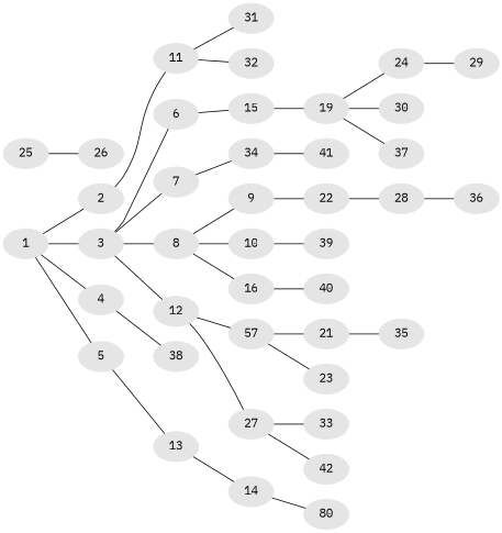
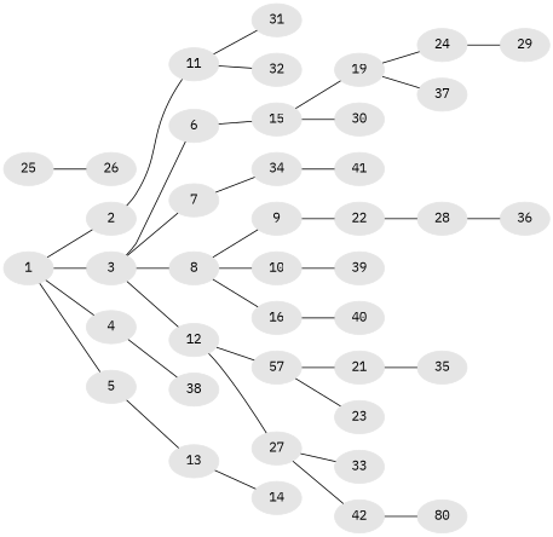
  graph {
    fontname="IBM Plex Mono"
    rankdir=LR
    node [color=gray90 fontname="IBM Plex Mono" style=filled]
    edge [fontname="IBM Plex Mono" weight=1.0]
    1
    2
    3
    4
    5
    11
    6
    7
    8
    12
    38
    13
    31
    32
    15
    34
    9
    10
    16
    n20 [label=57]
    27
    14
    19
    41
    22
    39
    40
    28
    21
    23
    33
    42
    n33 [label=80]
    24
    30
    37
    35
    25
    26
    29
    36
    1 -- 2 [weight=2.0]
    1 -- 3
    1 -- 4
    1 -- 5
    2 -- 11
    3 -- 6
    3 -- 7
    3 -- 8
    3 -- 12
    4 -- 38
    5 -- 13
    11 -- 31 [weight=2.0]
    11 -- 32
    6 -- 15
    7 -- 34
    8 -- 9
    8 -- 10 [weight=3.0]
    8 -- 16
    12 -- n20
    12 -- 27
    13 -- 14
    15 -- 19
    34 -- 41 [weight=2.0]
    9 -- 22
    10 -- 39
    16 -- 40
    n20 -- 21
    n20 -- 23
    27 -- 33
    27 -- 42
-   14 -- n33
+   42 -- n33
    19 -- 24
-   19 -- 30
+   15 -- 30
    19 -- 37
    22 -- 28 [weight=2.0]
    28 -- 36
    21 -- 35
    24 -- 29
    25 -- 26
  }
